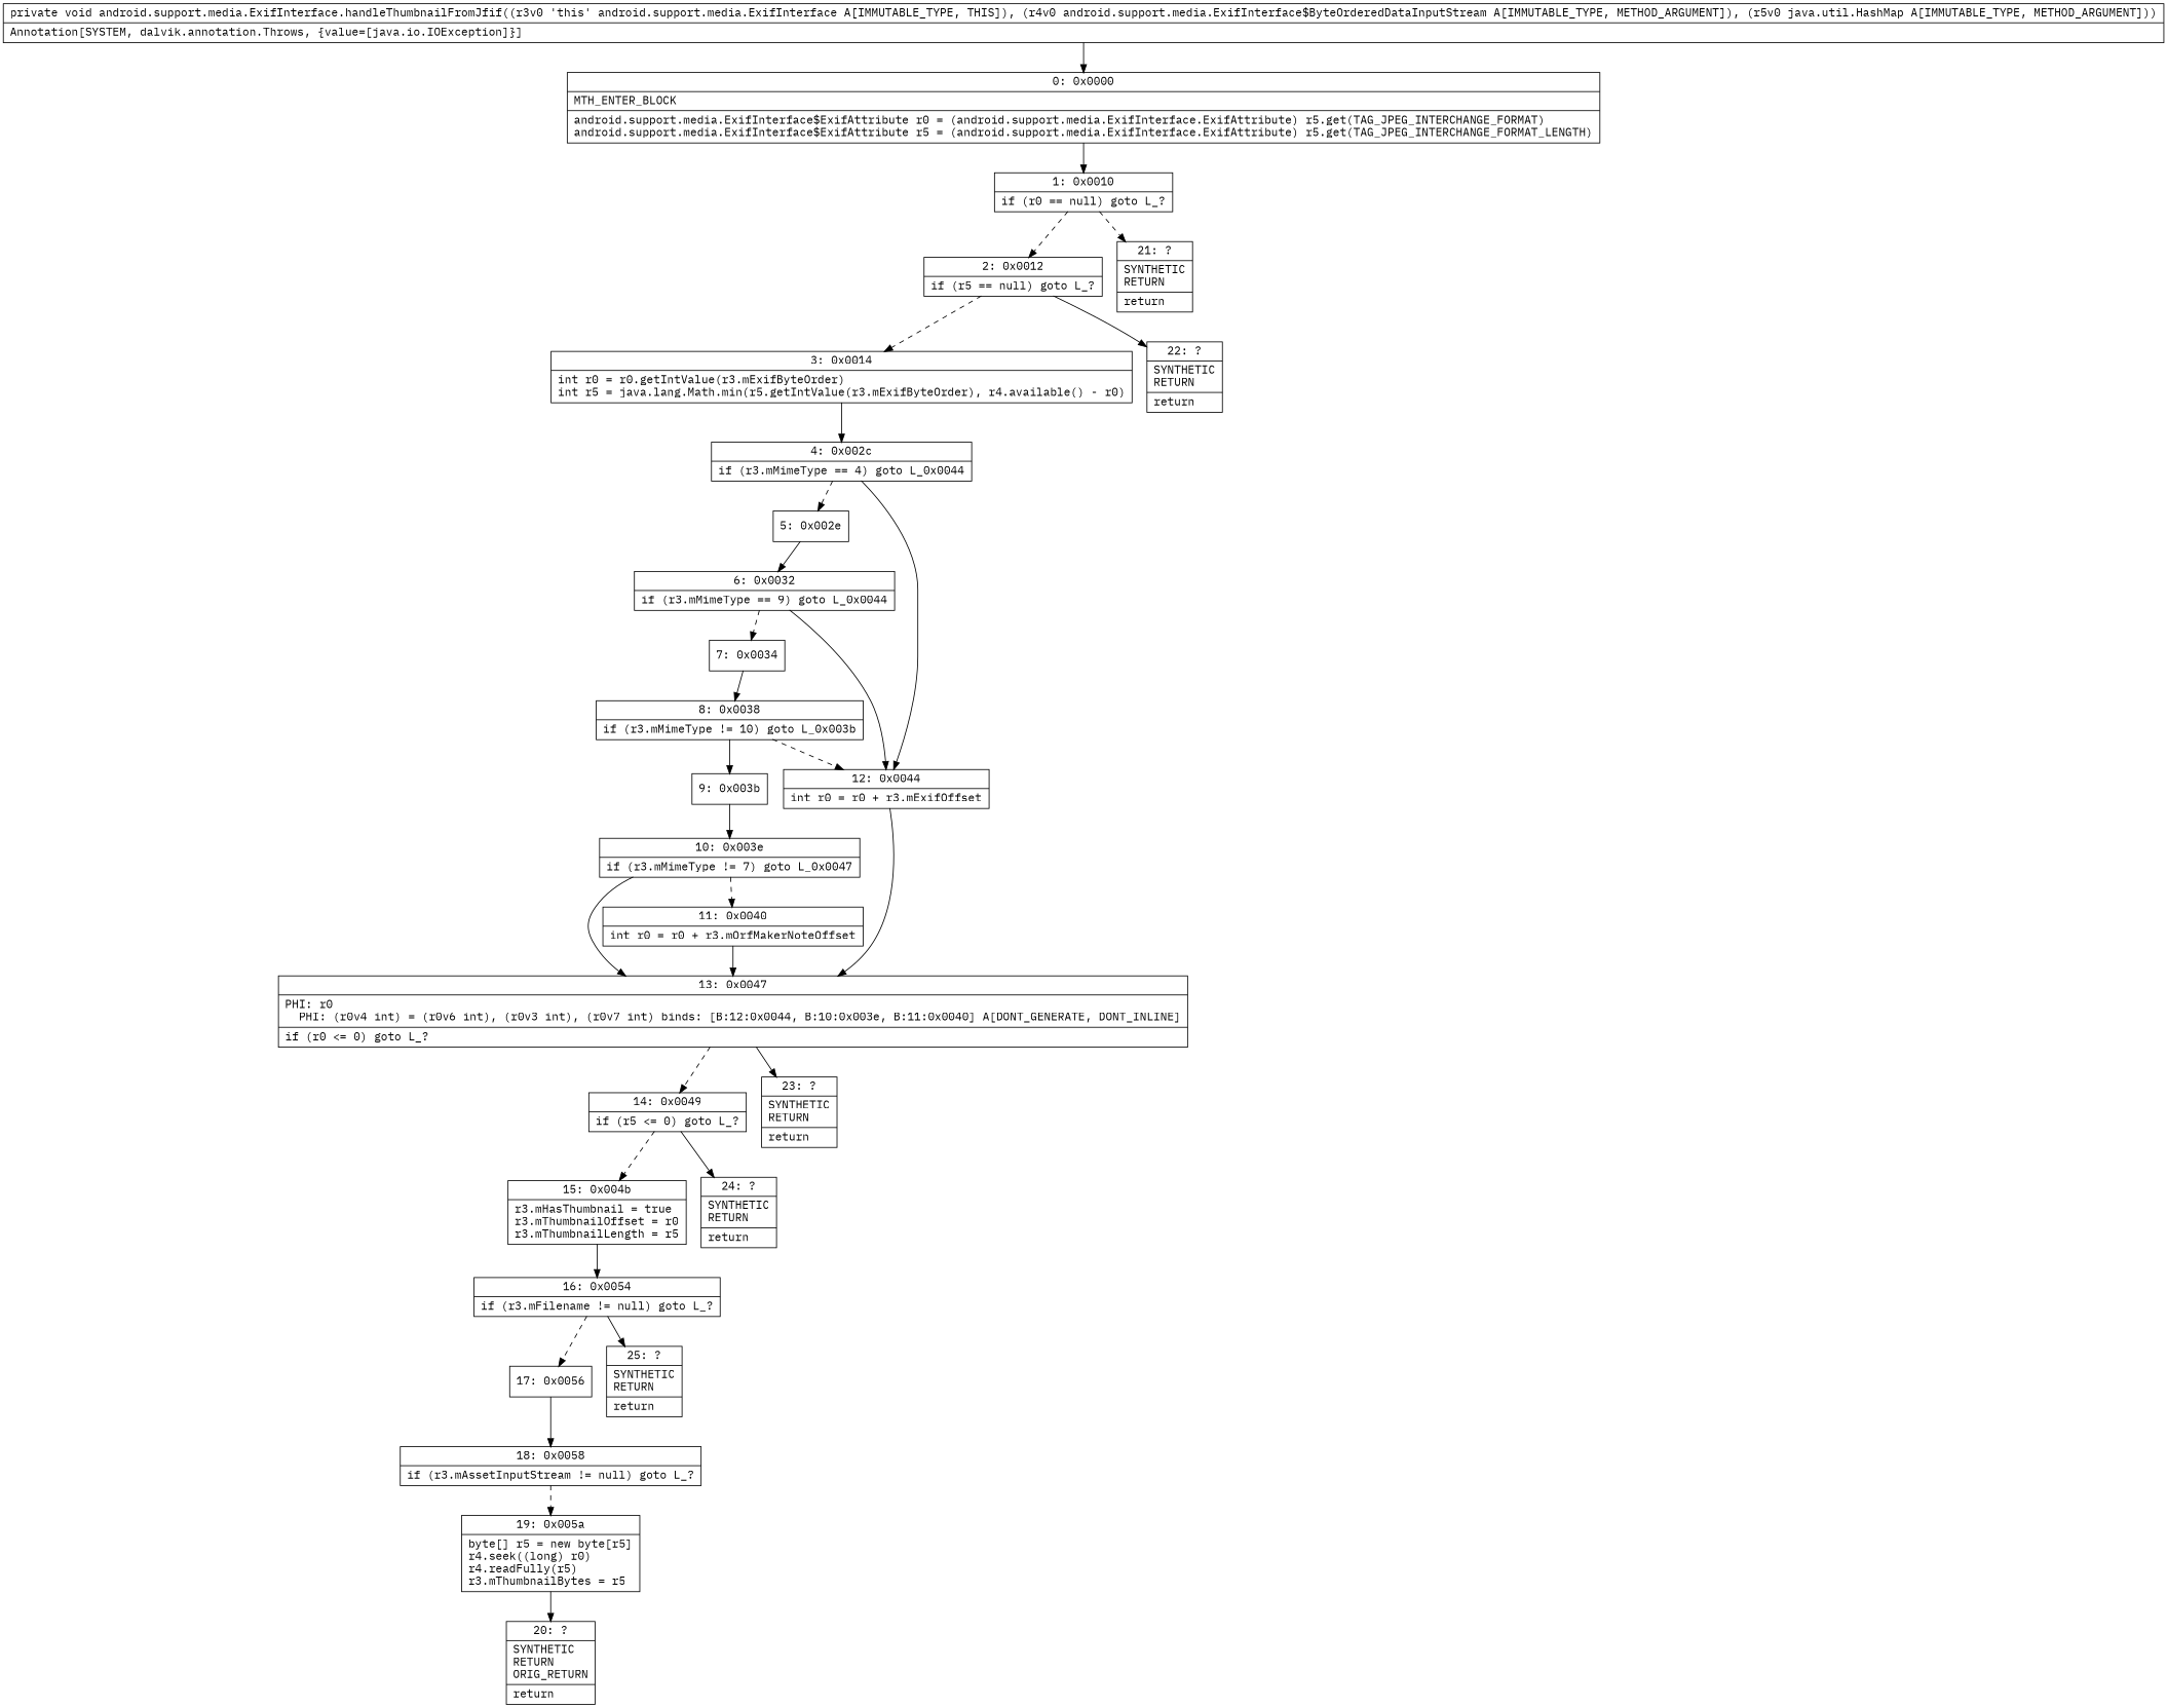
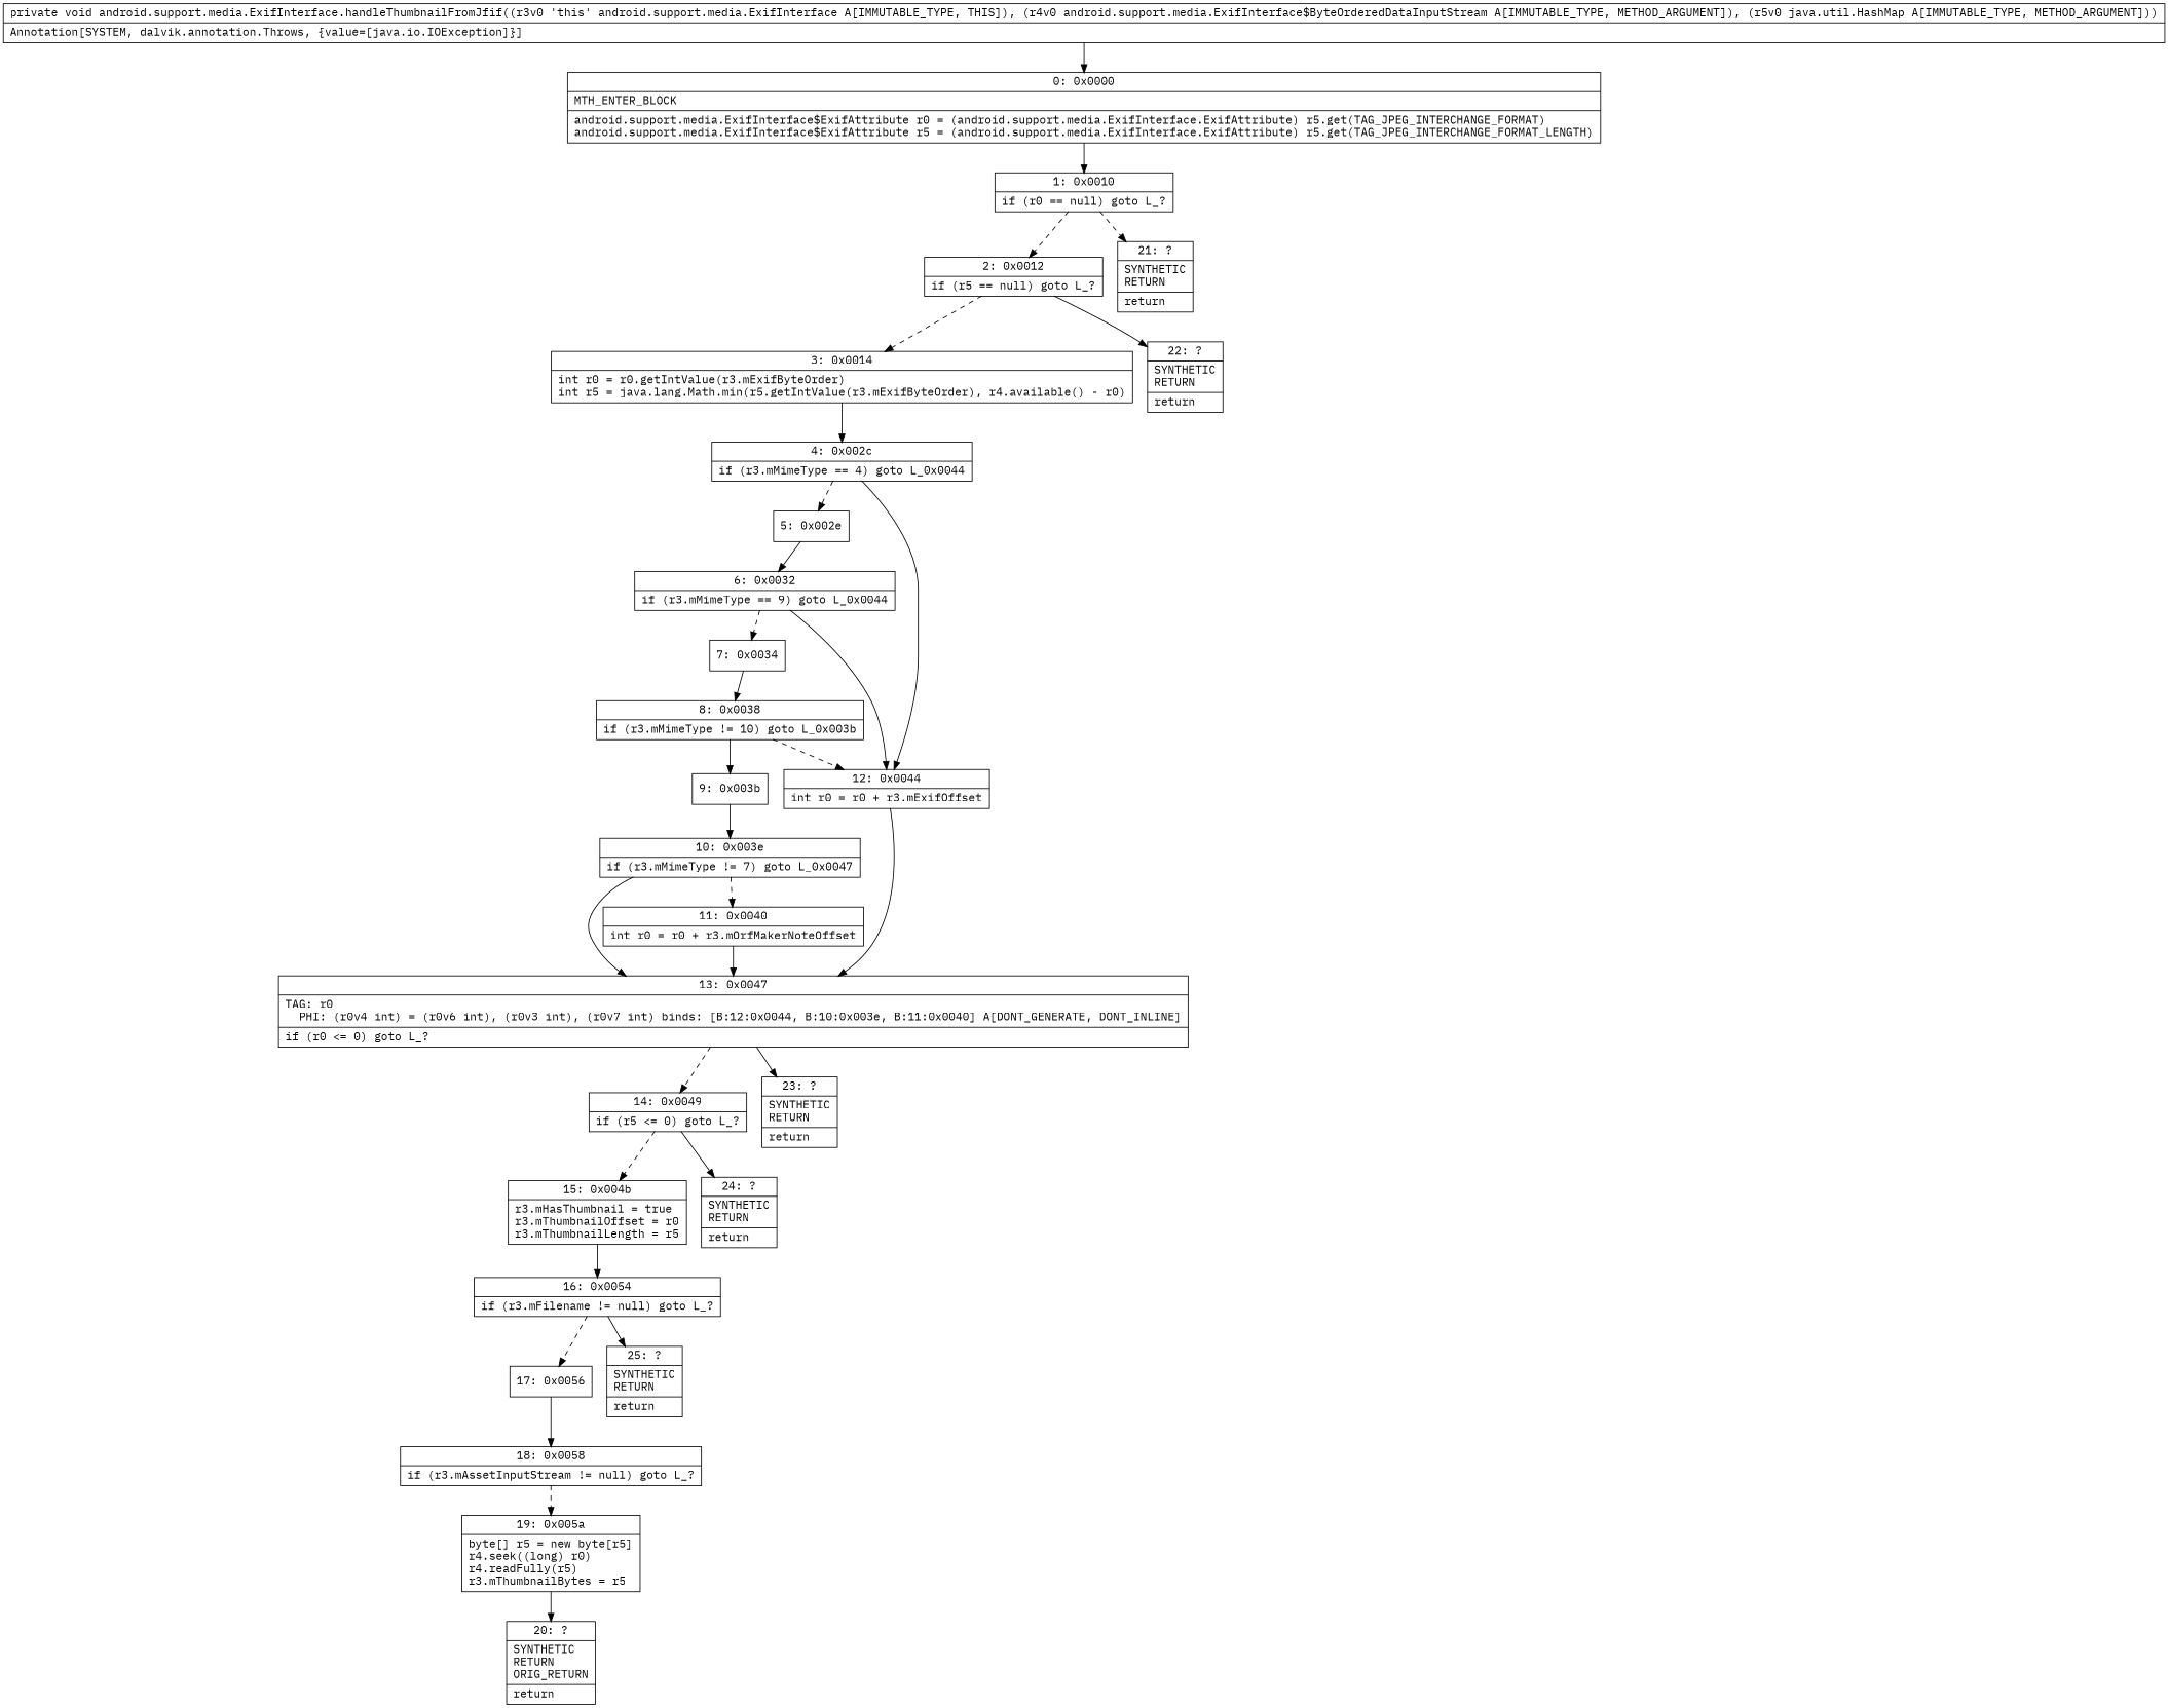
  digraph {
    fontname="IBM Plex Mono"
    node [fontname="IBM Plex Mono" shape=record]
    edge [fontname="IBM Plex Mono"]
    n1 [label="{0\:\ 0x0000|MTH_ENTER_BLOCK\l|android.support.media.ExifInterface$ExifAttribute r0 = (android.support.media.ExifInterface.ExifAttribute) r5.get(TAG_JPEG_INTERCHANGE_FORMAT)\landroid.support.media.ExifInterface$ExifAttribute r5 = (android.support.media.ExifInterface.ExifAttribute) r5.get(TAG_JPEG_INTERCHANGE_FORMAT_LENGTH)\l}"]
    n2 [label="{1\:\ 0x0010|if (r0 == null) goto L_?\l}"]
    n3 [label="{2\:\ 0x0012|if (r5 == null) goto L_?\l}"]
    n4 [label="{21\:\ ?|SYNTHETIC\lRETURN\l|return\l}"]
    n5 [label="{3\:\ 0x0014|int r0 = r0.getIntValue(r3.mExifByteOrder)\lint r5 = java.lang.Math.min(r5.getIntValue(r3.mExifByteOrder), r4.available() \- r0)\l}"]
    n6 [label="{22\:\ ?|SYNTHETIC\lRETURN\l|return\l}"]
    n7 [label="{4\:\ 0x002c|if (r3.mMimeType == 4) goto L_0x0044\l}"]
    n8 [label="{5\:\ 0x002e}"]
    n9 [label="{12\:\ 0x0044|int r0 = r0 + r3.mExifOffset\l}"]
    n10 [label="{6\:\ 0x0032|if (r3.mMimeType == 9) goto L_0x0044\l}"]
-   n11 [label="{13\:\ 0x0047|PHI: r0 \l  PHI: (r0v4 int) = (r0v6 int), (r0v3 int), (r0v7 int) binds: [B:12:0x0044, B:10:0x003e, B:11:0x0040] A[DONT_GENERATE, DONT_INLINE]\l|if (r0 \<= 0) goto L_?\l}"]
+   n11 [label="{13\:\ 0x0047|TAG: r0 \l  PHI: (r0v4 int) = (r0v6 int), (r0v3 int), (r0v7 int) binds: [B:12:0x0044, B:10:0x003e, B:11:0x0040] A[DONT_GENERATE, DONT_INLINE]\l|if (r0 \<= 0) goto L_?\l}"]
    n12 [label="{7\:\ 0x0034}"]
    n13 [label="{8\:\ 0x0038|if (r3.mMimeType != 10) goto L_0x003b\l}"]
    n14 [label="{9\:\ 0x003b}"]
    n15 [label="{10\:\ 0x003e|if (r3.mMimeType != 7) goto L_0x0047\l}"]
    n16 [label="{11\:\ 0x0040|int r0 = r0 + r3.mOrfMakerNoteOffset\l}"]
    n17 [label="{14\:\ 0x0049|if (r5 \<= 0) goto L_?\l}"]
    n18 [label="{23\:\ ?|SYNTHETIC\lRETURN\l|return\l}"]
    n19 [label="{15\:\ 0x004b|r3.mHasThumbnail = true\lr3.mThumbnailOffset = r0\lr3.mThumbnailLength = r5\l}"]
    n20 [label="{24\:\ ?|SYNTHETIC\lRETURN\l|return\l}"]
    n21 [label="{16\:\ 0x0054|if (r3.mFilename != null) goto L_?\l}"]
    n22 [label="{17\:\ 0x0056}"]
    n23 [label="{25\:\ ?|SYNTHETIC\lRETURN\l|return\l}"]
    n24 [label="{18\:\ 0x0058|if (r3.mAssetInputStream != null) goto L_?\l}"]
    n25 [label="{19\:\ 0x005a|byte[] r5 = new byte[r5]\lr4.seek((long) r0)\lr4.readFully(r5)\lr3.mThumbnailBytes = r5\l}"]
    n26 [label="{20\:\ ?|SYNTHETIC\lRETURN\lORIG_RETURN\l|return\l}"]
    n27 [label="{private void android.support.media.ExifInterface.handleThumbnailFromJfif((r3v0 'this' android.support.media.ExifInterface A[IMMUTABLE_TYPE, THIS]), (r4v0 android.support.media.ExifInterface$ByteOrderedDataInputStream A[IMMUTABLE_TYPE, METHOD_ARGUMENT]), (r5v0 java.util.HashMap A[IMMUTABLE_TYPE, METHOD_ARGUMENT]))  | Annotation[SYSTEM, dalvik.annotation.Throws, \{value=[java.io.IOException]\}]\l}"]
    n1 -> n2
    n2 -> n3 [style=dashed]
    n2 -> n4 [style=dashed]
    n3 -> n5 [style=dashed]
    n3 -> n6
    n5 -> n7
    n7 -> n8 [style=dashed]
    n7 -> n9
    n8 -> n10
    n9 -> n11
    n10 -> n9
    n10 -> n12 [style=dashed]
    n11 -> n17 [style=dashed]
    n11 -> n18
    n12 -> n13
    n13 -> n9 [style=dashed]
    n13 -> n14
    n14 -> n15
    n15 -> n11
    n15 -> n16 [style=dashed]
    n16 -> n11
    n17 -> n19 [style=dashed]
    n17 -> n20
    n19 -> n21
    n21 -> n22 [style=dashed]
    n21 -> n23
    n22 -> n24
    n24 -> n25 [style=dashed]
    n25 -> n26
    n27 -> n1
  }
